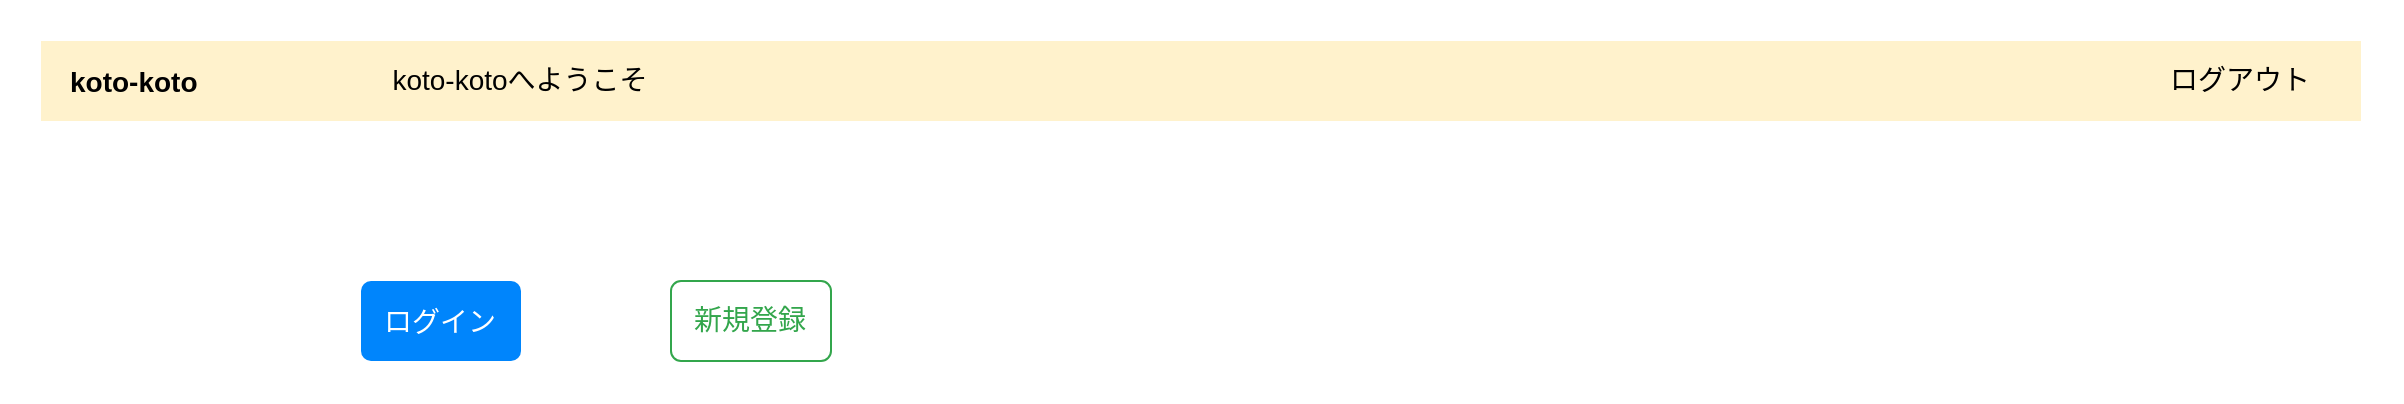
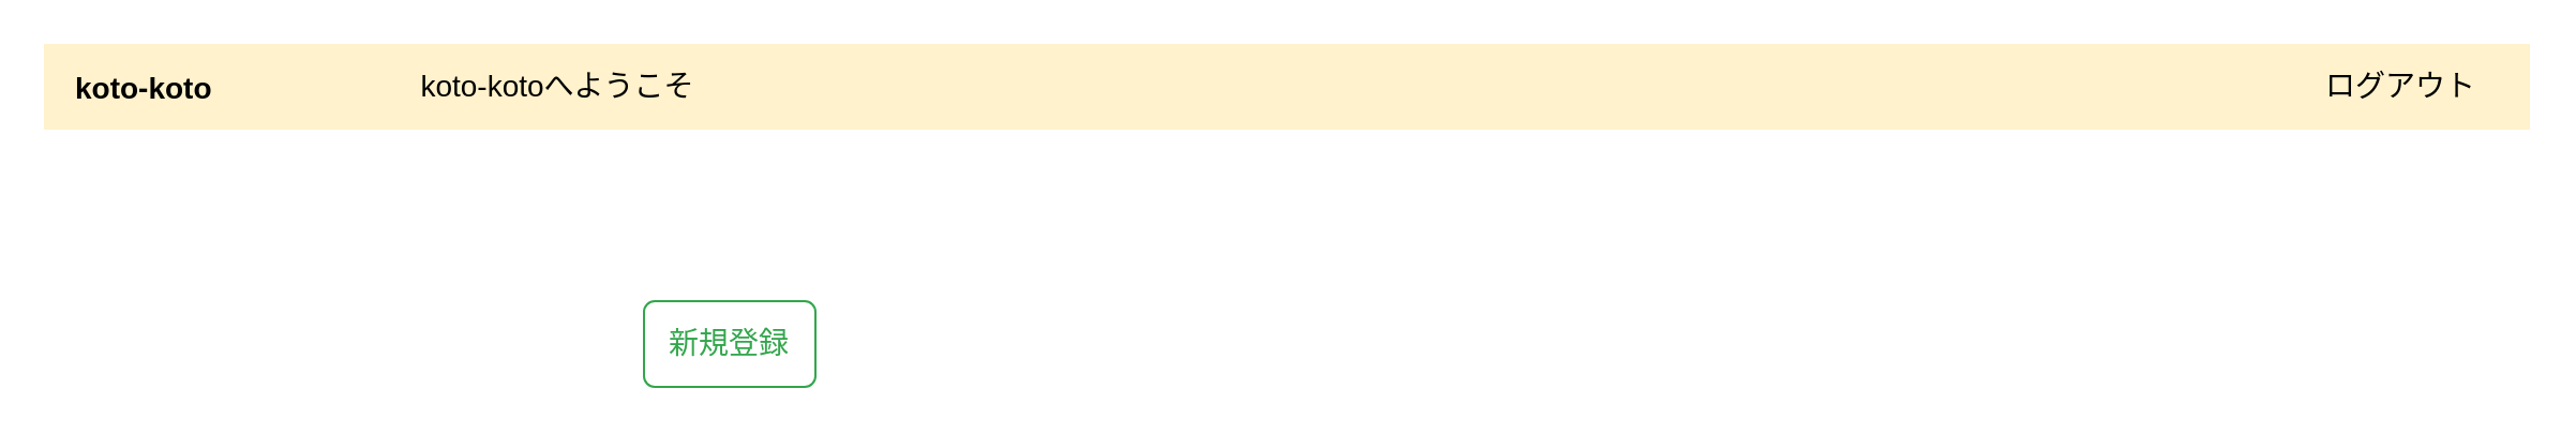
  <mxCell id="0" style=";html=1;" />
  <mxCell id="1" style=";html=1;" parent="0" />
  <mxCell id="2" value="&lt;b style=&quot;color: rgb(0, 0, 0); font-size: 14px; text-align: center;&quot;&gt;koto-koto&lt;/b&gt;" style="html=1;shadow=0;dashed=0;fillColor=#fff2cc;strokeColor=none;fontSize=16;fontColor=#161819;align=left;spacing=15;" parent="1" vertex="1"><mxGeometry x="20" y="20" width="1160" height="40" as="geometry" /></mxCell>
  <mxCell id="3" value="ログアウト" style="html=1;shadow=0;dashed=0;fillColor=none;strokeColor=none;shape=mxgraph.bootstrap.rect;fontColor=#000000;whiteSpace=wrap;fontSize=14;" parent="1" vertex="1"><mxGeometry x="1060" y="20" width="120" height="40" as="geometry" /></mxCell>
- <mxCell id="4" value="&lt;font style=&quot;font-size: 14px;&quot;&gt;ログイン&lt;/font&gt;" style="html=1;shadow=0;dashed=0;shape=mxgraph.bootstrap.rrect;rSize=5;strokeColor=none;strokeWidth=1;fillColor=#0085FC;fontColor=#FFFFFF;whiteSpace=wrap;align=center;verticalAlign=middle;spacingLeft=0;fontStyle=0;fontSize=16;spacing=5;" vertex="1" parent="1"><mxGeometry x="180" y="140" width="80" height="40" as="geometry" /></mxCell>
- <mxCell id="5" value="新規登録" style="html=1;shadow=0;dashed=0;shape=mxgraph.bootstrap.rrect;rSize=5;strokeColor=#33A64C;strokeWidth=1;fillColor=none;fontColor=#33A64C;whiteSpace=wrap;align=center;verticalAlign=middle;spacingLeft=0;fontStyle=0;fontSize=14;spacing=5;" vertex="1" parent="1"><mxGeometry x="335" y="140" width="80" height="40" as="geometry" /></mxCell>
+ <mxCell id="5" value="新規登録" style="html=1;shadow=0;dashed=0;shape=mxgraph.bootstrap.rrect;rSize=5;strokeColor=#33A64C;strokeWidth=1;fillColor=none;fontColor=#33A64C;whiteSpace=wrap;align=center;verticalAlign=middle;spacingLeft=0;fontStyle=0;fontSize=14;spacing=5;" vertex="1" parent="1"><mxGeometry x="300" y="140" width="80" height="40" as="geometry" /></mxCell>
  <mxCell id="6" value="koto-kotoへようこそ" style="html=1;shadow=0;dashed=0;fillColor=none;strokeColor=none;shape=mxgraph.bootstrap.rect;fontColor=#000000;whiteSpace=wrap;fontSize=14;" vertex="1" parent="1"><mxGeometry x="180" y="20" width="160" height="40" as="geometry" /></mxCell>
